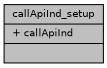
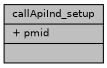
  digraph {
-   n1 [color=black fillcolor=grey75 fontcolor=black fontname=Helvetica fontsize=10 height=0.2 label="{callApiInd_setup\n|+ callApiInd\l|}" shape=record style=filled width=0.4]
+   n1 [color=black fillcolor=grey75 fontcolor=black fontname=Helvetica fontsize=10 height=0.2 label="{callApiInd_setup\n|+ pmid\l|}" shape=record style=filled width=0.4]
  }
